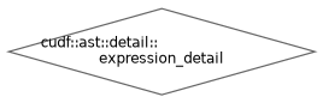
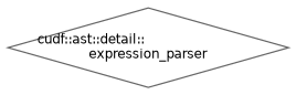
  digraph {
    rankdir=LR
-   n1 [color=grey40 fillcolor=white fontname=Helvetica fontsize=10 height=0.2 label="cudf::ast::detail::\lexpression_detail" shape=diamond style=filled width=0.4]
+   n1 [color=grey40 fillcolor=white fontname=Helvetica fontsize=10 height=0.2 label="cudf::ast::detail::\lexpression_parser" shape=diamond style=filled width=0.4]
  }
